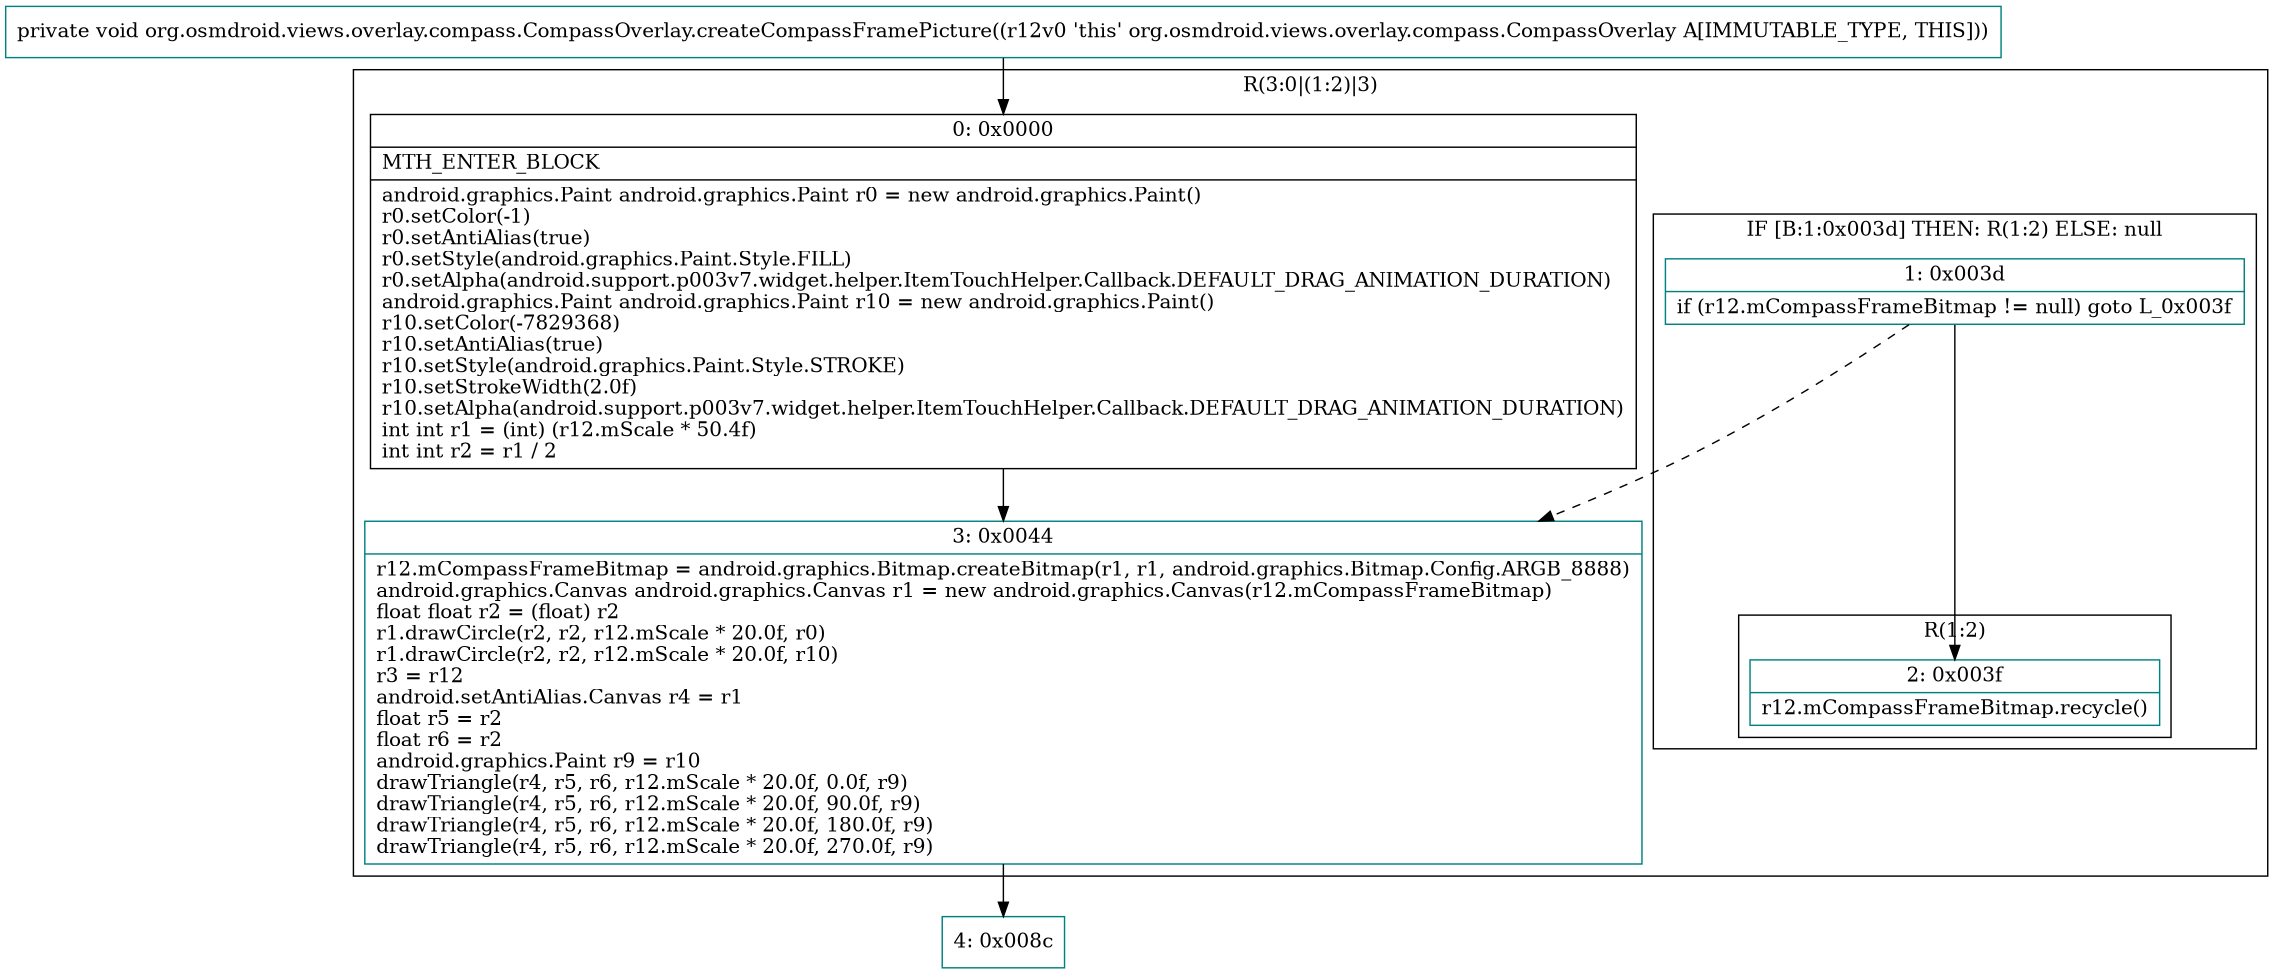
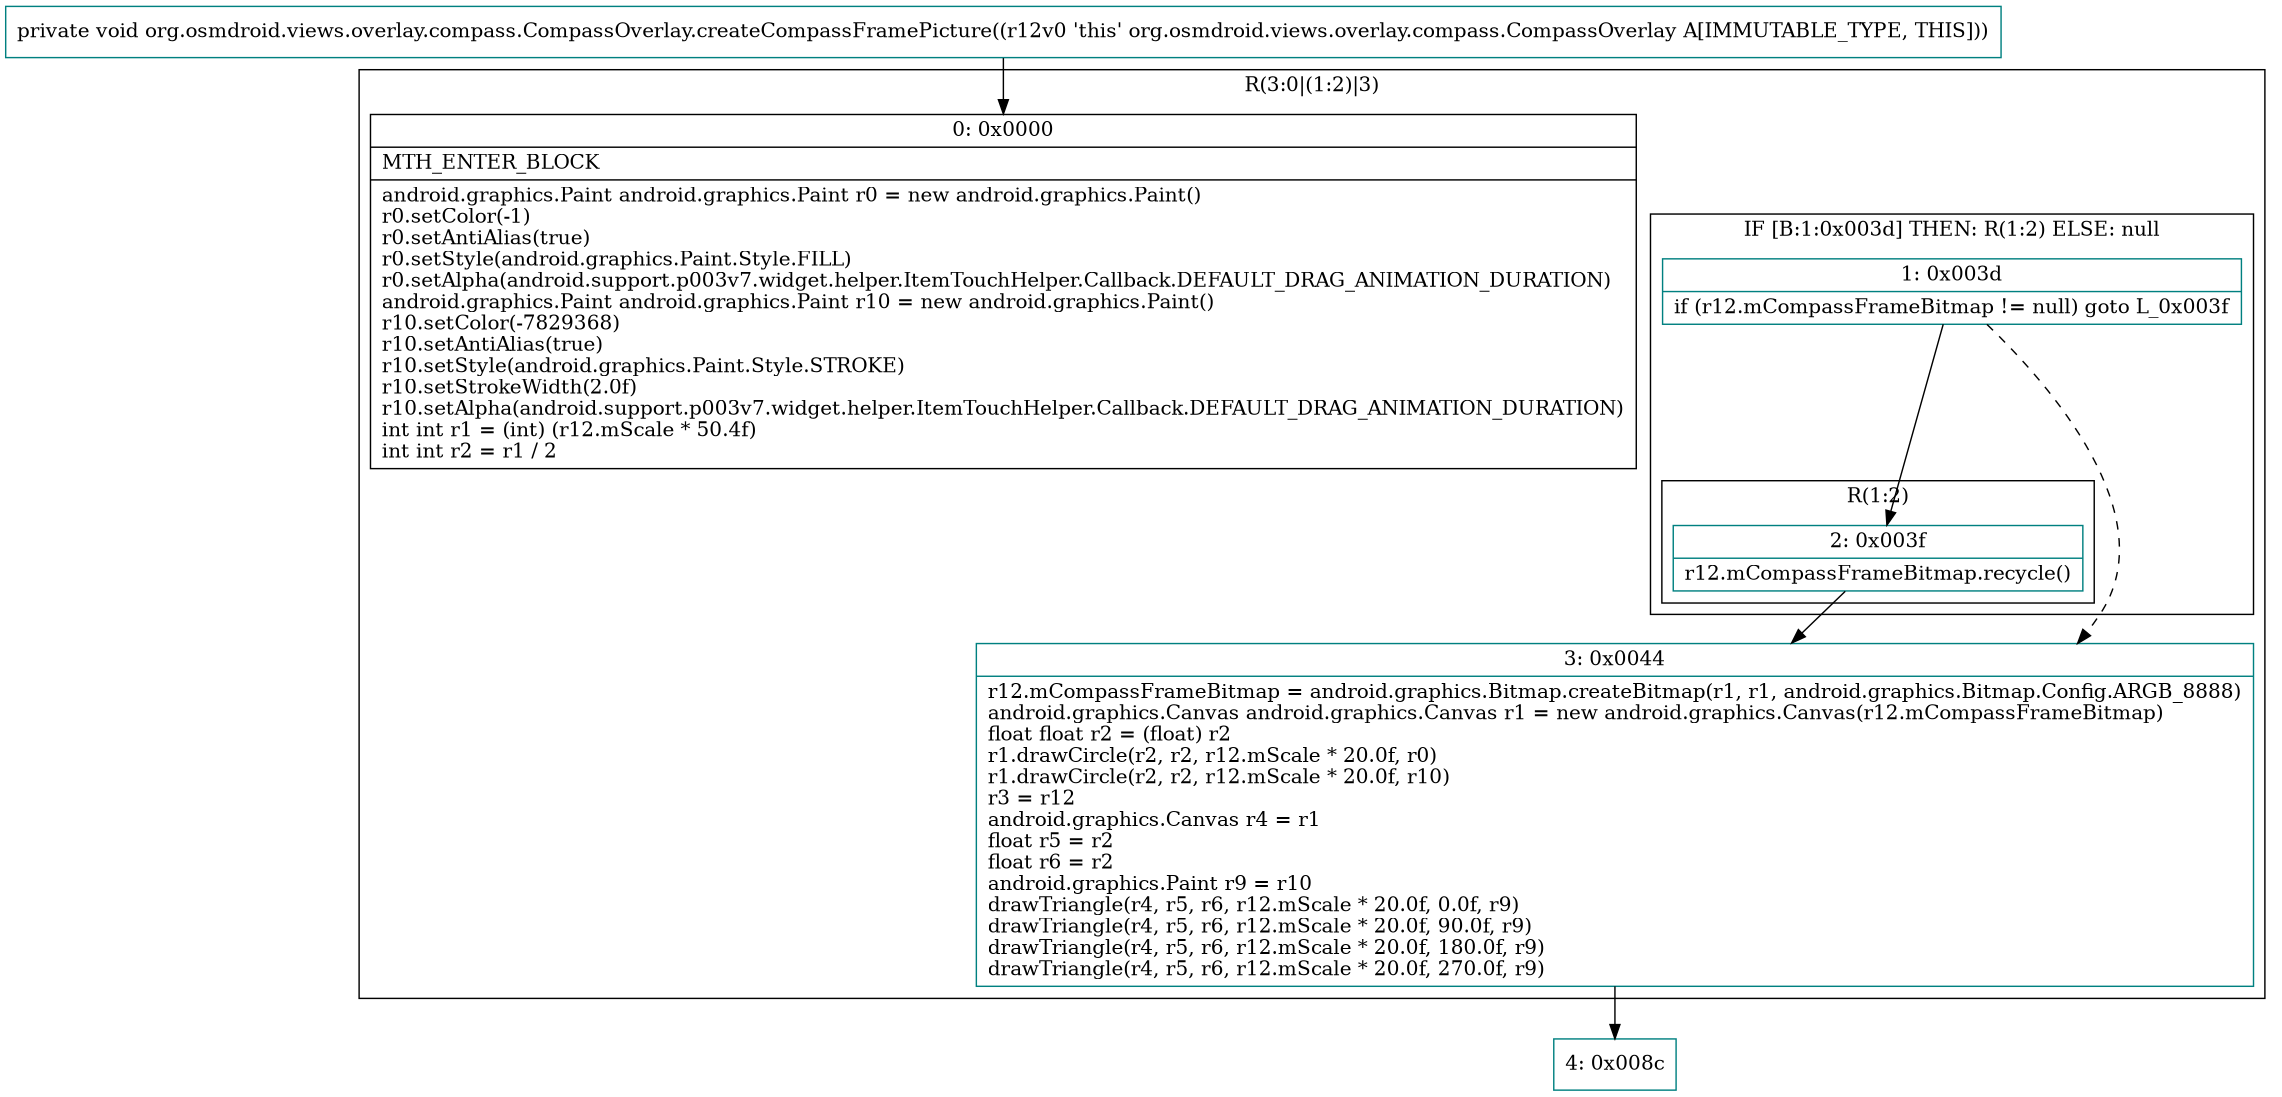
  digraph {
    node [color=teal shape=record]
    n1 [label="{2\:\ 0x003f|r12.mCompassFrameBitmap.recycle()\l}"]
    n2 [label="{1\:\ 0x003d|if (r12.mCompassFrameBitmap != null) goto L_0x003f\l}"]
    n3 [color=black label="{0\:\ 0x0000|MTH_ENTER_BLOCK\l|android.graphics.Paint android.graphics.Paint r0 = new android.graphics.Paint()\lr0.setColor(\-1)\lr0.setAntiAlias(true)\lr0.setStyle(android.graphics.Paint.Style.FILL)\lr0.setAlpha(android.support.p003v7.widget.helper.ItemTouchHelper.Callback.DEFAULT_DRAG_ANIMATION_DURATION)\landroid.graphics.Paint android.graphics.Paint r10 = new android.graphics.Paint()\lr10.setColor(\-7829368)\lr10.setAntiAlias(true)\lr10.setStyle(android.graphics.Paint.Style.STROKE)\lr10.setStrokeWidth(2.0f)\lr10.setAlpha(android.support.p003v7.widget.helper.ItemTouchHelper.Callback.DEFAULT_DRAG_ANIMATION_DURATION)\lint int r1 = (int) (r12.mScale * 50.4f)\lint int r2 = r1 \/ 2\l}"]
-   n4 [label="{3\:\ 0x0044|r12.mCompassFrameBitmap = android.graphics.Bitmap.createBitmap(r1, r1, android.graphics.Bitmap.Config.ARGB_8888)\landroid.graphics.Canvas android.graphics.Canvas r1 = new android.graphics.Canvas(r12.mCompassFrameBitmap)\lfloat float r2 = (float) r2\lr1.drawCircle(r2, r2, r12.mScale * 20.0f, r0)\lr1.drawCircle(r2, r2, r12.mScale * 20.0f, r10)\lr3 = r12\landroid.setAntiAlias.Canvas r4 = r1\lfloat r5 = r2\lfloat r6 = r2\landroid.graphics.Paint r9 = r10\ldrawTriangle(r4, r5, r6, r12.mScale * 20.0f, 0.0f, r9)\ldrawTriangle(r4, r5, r6, r12.mScale * 20.0f, 90.0f, r9)\ldrawTriangle(r4, r5, r6, r12.mScale * 20.0f, 180.0f, r9)\ldrawTriangle(r4, r5, r6, r12.mScale * 20.0f, 270.0f, r9)\l}"]
+   n4 [label="{3\:\ 0x0044|r12.mCompassFrameBitmap = android.graphics.Bitmap.createBitmap(r1, r1, android.graphics.Bitmap.Config.ARGB_8888)\landroid.graphics.Canvas android.graphics.Canvas r1 = new android.graphics.Canvas(r12.mCompassFrameBitmap)\lfloat float r2 = (float) r2\lr1.drawCircle(r2, r2, r12.mScale * 20.0f, r0)\lr1.drawCircle(r2, r2, r12.mScale * 20.0f, r10)\lr3 = r12\landroid.graphics.Canvas r4 = r1\lfloat r5 = r2\lfloat r6 = r2\landroid.graphics.Paint r9 = r10\ldrawTriangle(r4, r5, r6, r12.mScale * 20.0f, 0.0f, r9)\ldrawTriangle(r4, r5, r6, r12.mScale * 20.0f, 90.0f, r9)\ldrawTriangle(r4, r5, r6, r12.mScale * 20.0f, 180.0f, r9)\ldrawTriangle(r4, r5, r6, r12.mScale * 20.0f, 270.0f, r9)\l}"]
    n5 [label="{4\:\ 0x008c}"]
    n6 [label="{private void org.osmdroid.views.overlay.compass.CompassOverlay.createCompassFramePicture((r12v0 'this' org.osmdroid.views.overlay.compass.CompassOverlay A[IMMUTABLE_TYPE, THIS])) }"]
    subgraph cluster_1 {
      label="R(3:0|(1:2)|3)"
      n3
      n4
      subgraph cluster_2 {
        label="IF [B:1:0x003d] THEN: R(1:2) ELSE: null"
        n2
        subgraph cluster_3 {
          label="R(1:2)"
          n1
        }
      }
    }
-   n3 -> n4
+   n1 -> n4
    n2 -> n1
    n2 -> n4 [style=dashed]
    n4 -> n5
    n6 -> n3
  }
